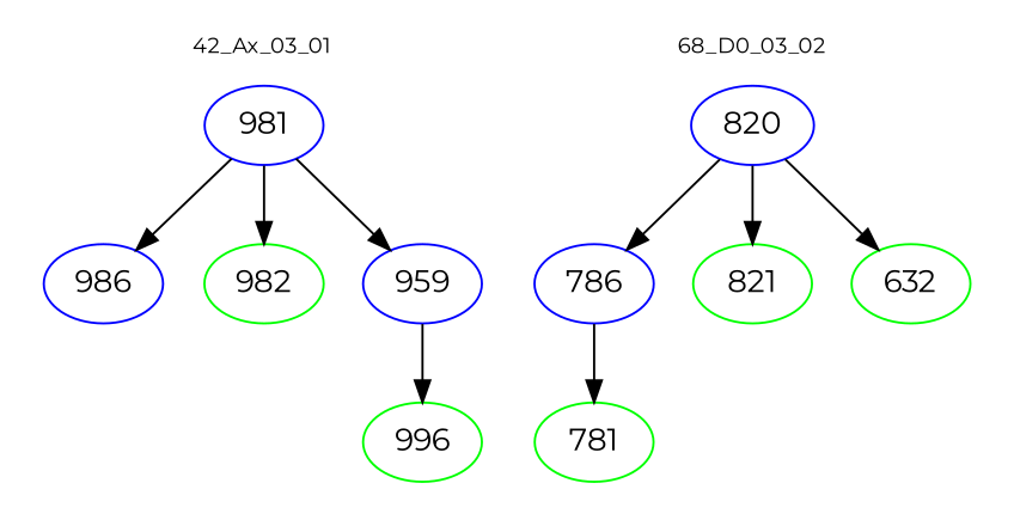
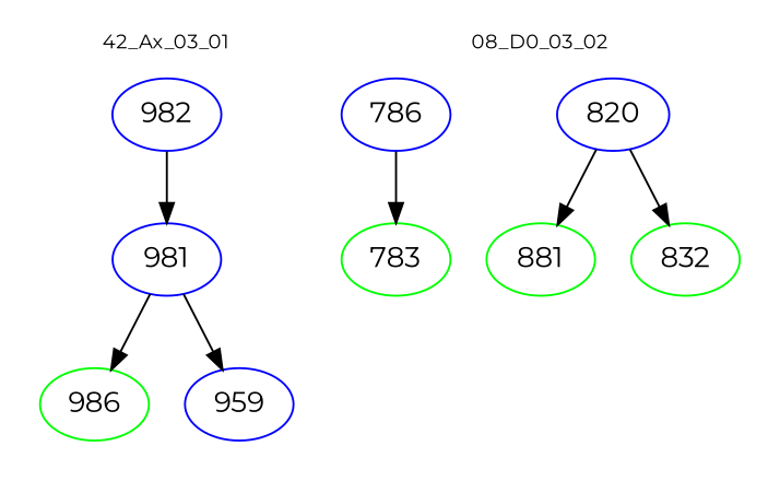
  digraph {
    fontname=Montserrat
    node [color=green fontname=Montserrat]
    edge [color=black fontname=Montserrat]
    n1 [color=blue label=981]
-   n2 [color=blue label=986]
-   n3 [label=982]
+   n2 [label=986]
+   n3 [color=blue label=982]
    n4 [color=blue label=959]
-   n5 [label=996]
    n6 [color=blue label=820]
    n7 [color=blue label=786]
-   n8 [label=821]
-   n9 [label=632]
-   n10 [label=781]
+   n8 [label=881]
+   n9 [label=832]
+   n10 [label=783]
    subgraph cluster_1 {
      color=white
      fontsize=10
      label="42_Ax_03_01"
      n1
      n2
      n3
      n4
-     n5
    }
    subgraph cluster_2 {
      color=white
      fontsize=10
-     label="68_D0_03_02"
+     label="08_D0_03_02"
      n6
      n7
      n8
      n9
      n10
    }
    n1 -> n2
-   n1 -> n3
+   n3 -> n1
    n1 -> n4
-   n4 -> n5
-   n6 -> n7
    n6 -> n8
    n6 -> n9
    n7 -> n10
  }
